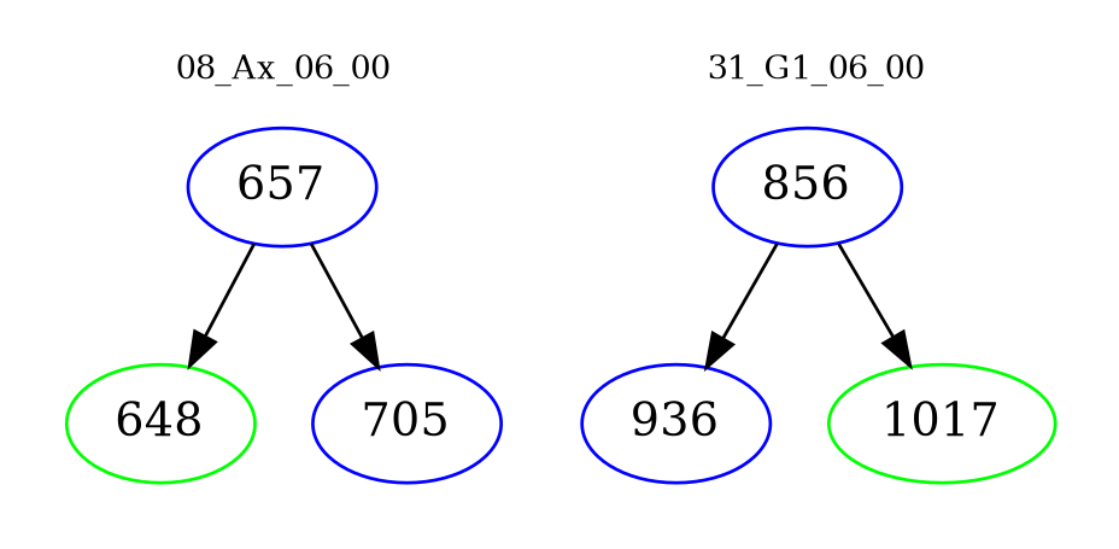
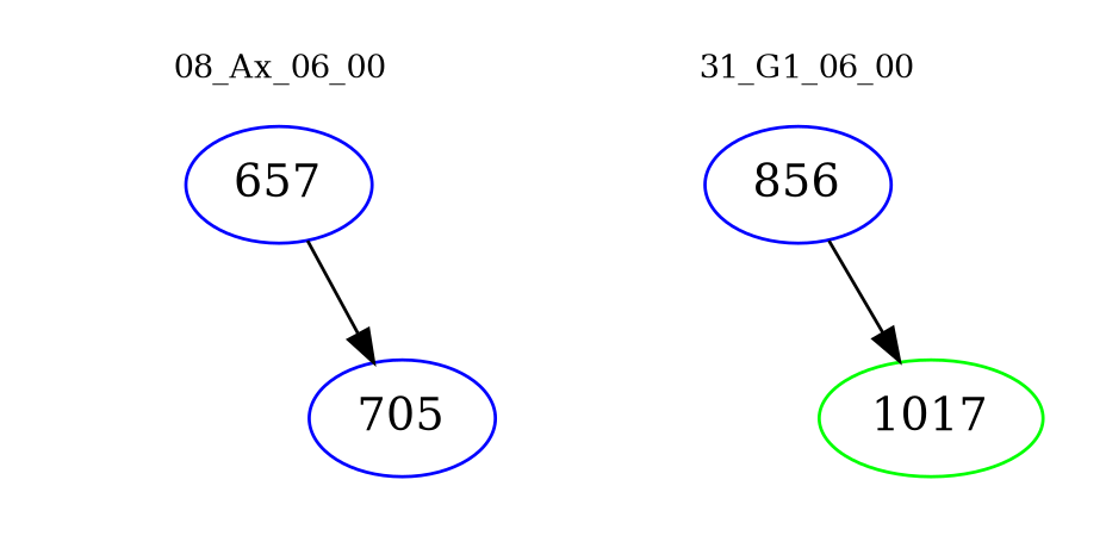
  digraph {
    node [color=blue]
    edge [color=black]
    n1 [label=657]
-   n2 [color=green label=648]
    n3 [label=705]
    n4 [label=856]
-   n5 [label=936]
    n6 [color=green label=1017]
    subgraph cluster_1 {
      color=white
      fontsize=10
      label="08_Ax_06_00"
      n1
-     n2
      n3
    }
    subgraph cluster_2 {
      color=white
      fontsize=10
      label="31_G1_06_00"
      n4
-     n5
      n6
    }
-   n1 -> n2
    n1 -> n3
-   n4 -> n5
    n4 -> n6
  }
